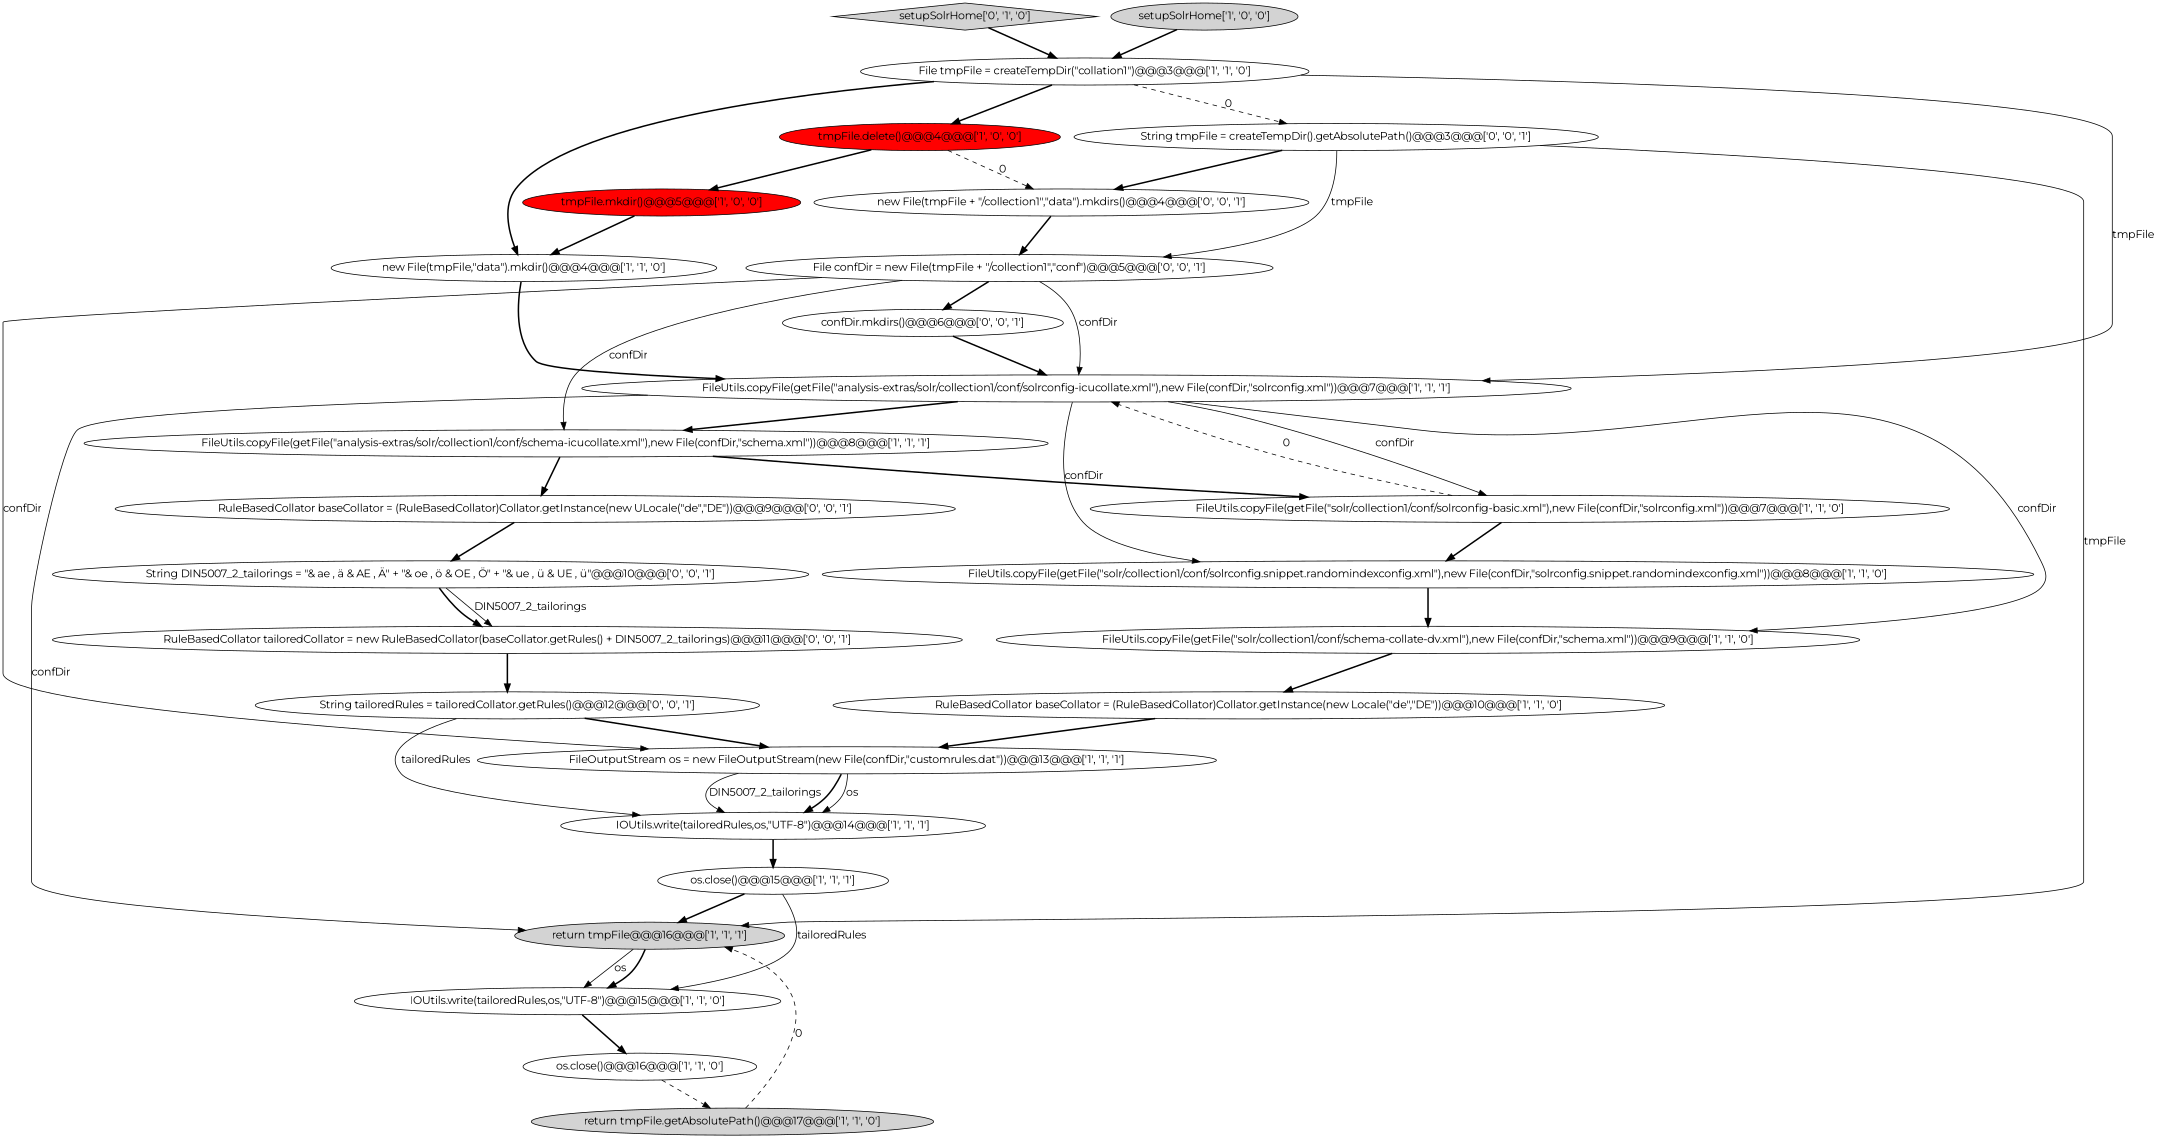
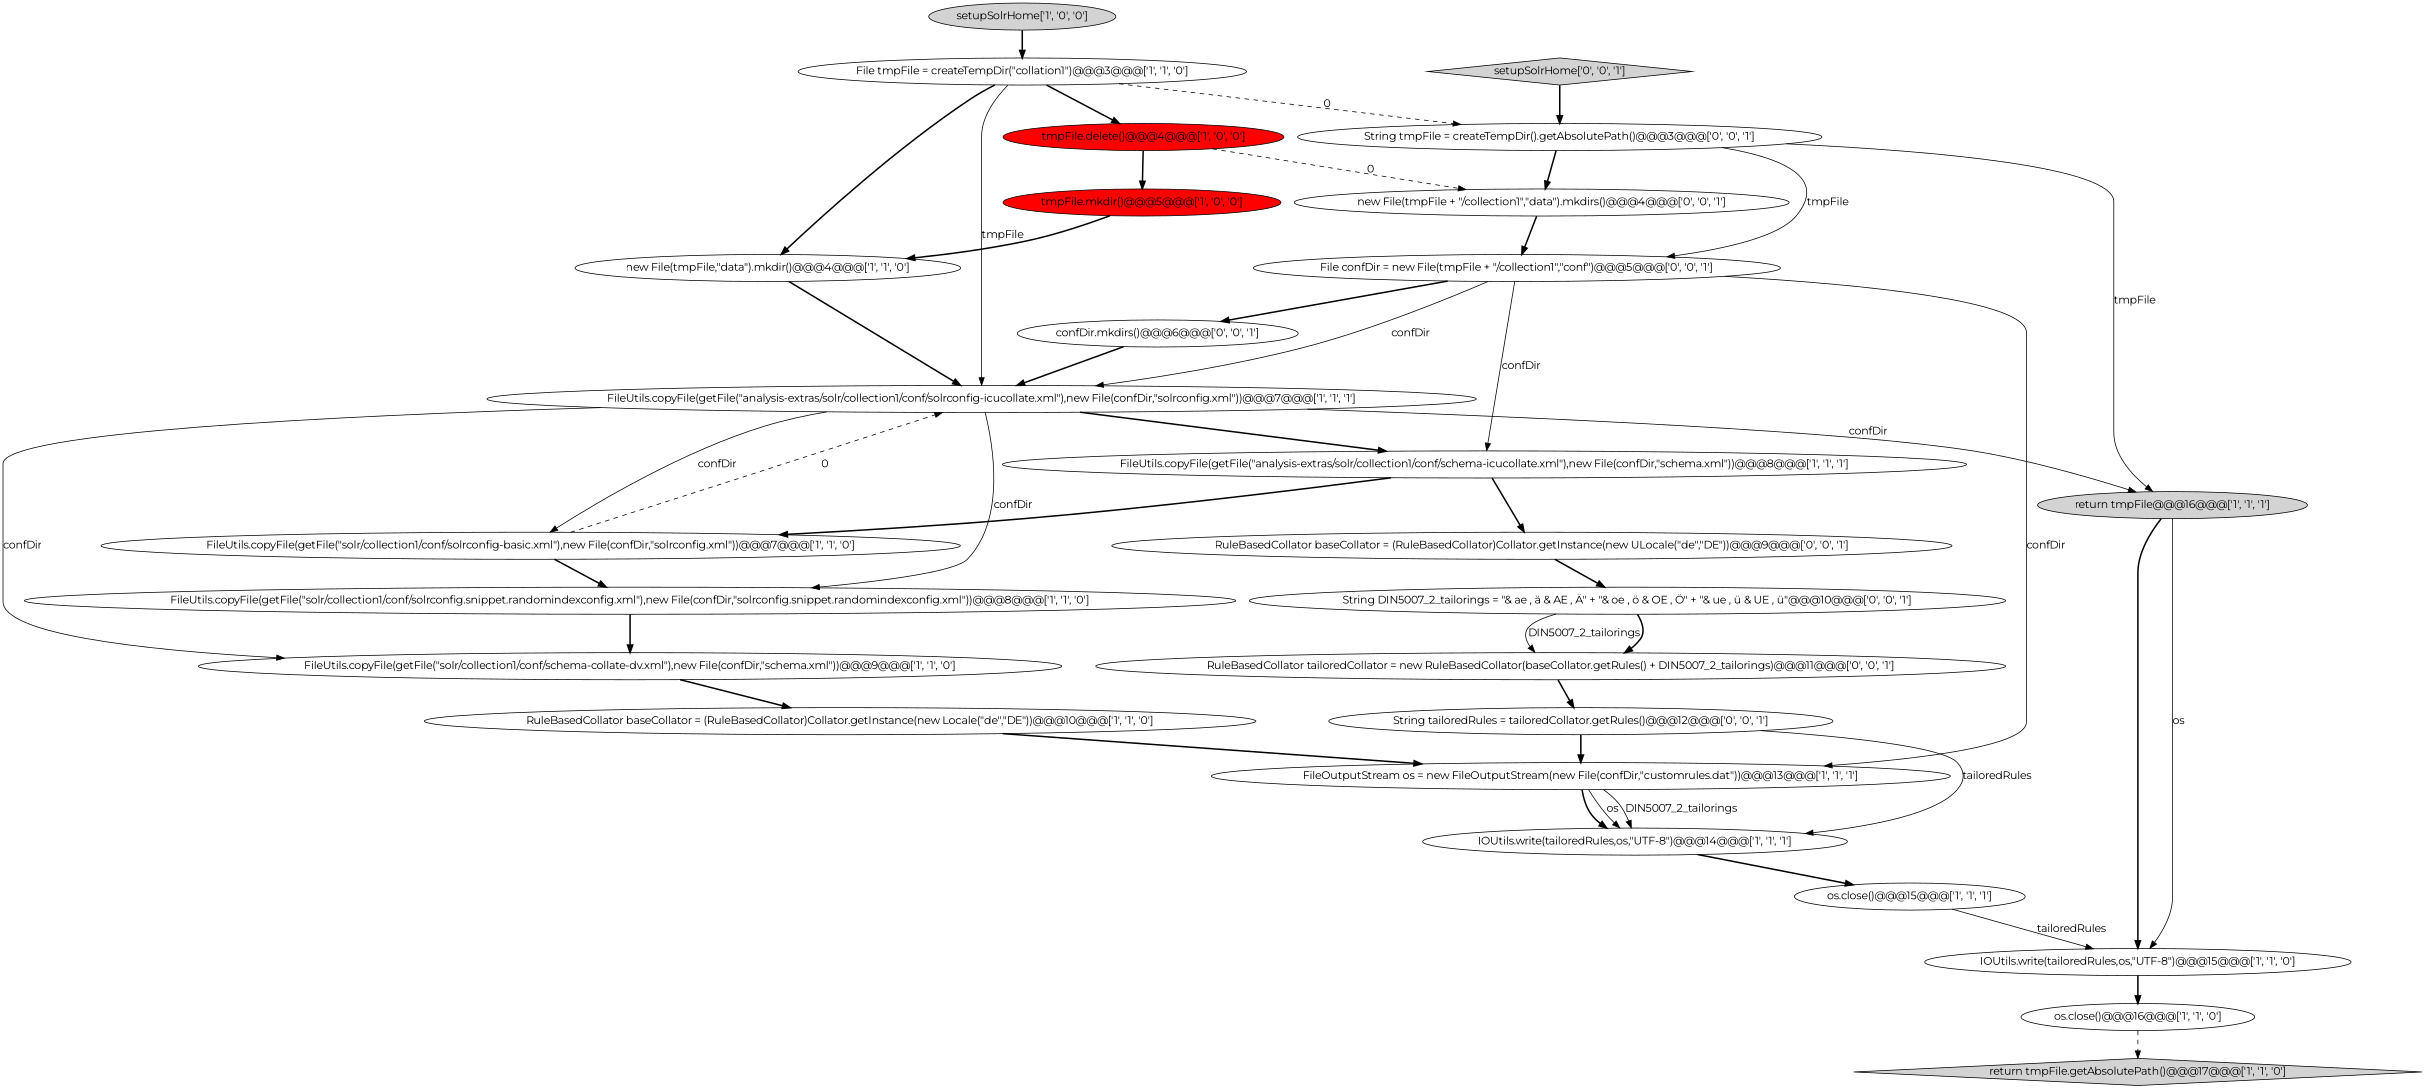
  digraph {
    fontname=Montserrat
    node [fillcolor=white fontname=Montserrat shape=ellipse style=filled]
    edge [fontname=Montserrat style=bold]
    n1 [label="FileOutputStream os = new FileOutputStream(new File(confDir,\"customrules.dat\"))@@@13@@@['1', '1', '1']"]
    n2 [label="IOUtils.write(tailoredRules,os,\"UTF-8\")@@@14@@@['1', '1', '1']"]
    n3 [label="os.close()@@@15@@@['1', '1', '1']"]
    n4 [fillcolor=lightgray label="return tmpFile@@@16@@@['1', '1', '1']"]
    n5 [label="IOUtils.write(tailoredRules,os,\"UTF-8\")@@@15@@@['1', '1', '0']"]
    n6 [label="os.close()@@@16@@@['1', '1', '0']"]
    n7 [fillcolor=red label="tmpFile.mkdir()@@@5@@@['1', '0', '0']"]
    n8 [label="new File(tmpFile,\"data\").mkdir()@@@4@@@['1', '1', '0']"]
    n9 [label="FileUtils.copyFile(getFile(\"analysis-extras/solr/collection1/conf/solrconfig-icucollate.xml\"),new File(confDir,\"solrconfig.xml\"))@@@7@@@['1', '1', '1']"]
    n10 [label="File tmpFile = createTempDir(\"collation1\")@@@3@@@['1', '1', '0']"]
    n11 [label="String tmpFile = createTempDir().getAbsolutePath()@@@3@@@['0', '0', '1']"]
    n12 [fillcolor=red label="tmpFile.delete()@@@4@@@['1', '0', '0']"]
    n13 [label="new File(tmpFile + \"/collection1\",\"data\").mkdirs()@@@4@@@['0', '0', '1']"]
    n14 [label="File confDir = new File(tmpFile + \"/collection1\",\"conf\")@@@5@@@['0', '0', '1']"]
    n15 [label="FileUtils.copyFile(getFile(\"solr/collection1/conf/solrconfig.snippet.randomindexconfig.xml\"),new File(confDir,\"solrconfig.snippet.randomindexconfig.xml\"))@@@8@@@['1', '1', '0']"]
    n16 [label="FileUtils.copyFile(getFile(\"solr/collection1/conf/schema-collate-dv.xml\"),new File(confDir,\"schema.xml\"))@@@9@@@['1', '1', '0']"]
    n17 [label="FileUtils.copyFile(getFile(\"analysis-extras/solr/collection1/conf/schema-icucollate.xml\"),new File(confDir,\"schema.xml\"))@@@8@@@['1', '1', '1']"]
    n18 [label="FileUtils.copyFile(getFile(\"solr/collection1/conf/solrconfig-basic.xml\"),new File(confDir,\"solrconfig.xml\"))@@@7@@@['1', '1', '0']"]
    n19 [label="RuleBasedCollator baseCollator = (RuleBasedCollator)Collator.getInstance(new Locale(\"de\",\"DE\"))@@@10@@@['1', '1', '0']"]
    n20 [label="confDir.mkdirs()@@@6@@@['0', '0', '1']"]
    n21 [label="RuleBasedCollator baseCollator = (RuleBasedCollator)Collator.getInstance(new ULocale(\"de\",\"DE\"))@@@9@@@['0', '0', '1']"]
    n22 [label="String DIN5007_2_tailorings = \"& ae , ä & AE , Ä\" + \"& oe , ö & OE , Ö\" + \"& ue , ü & UE , ü\"@@@10@@@['0', '0', '1']"]
-   n23 [fillcolor=lightgray label="return tmpFile.getAbsolutePath()@@@17@@@['1', '1', '0']"]
+   n23 [fillcolor=lightgray label="return tmpFile.getAbsolutePath()@@@17@@@['1', '1', '0']" shape=diamond]
    n24 [label="RuleBasedCollator tailoredCollator = new RuleBasedCollator(baseCollator.getRules() + DIN5007_2_tailorings)@@@11@@@['0', '0', '1']"]
-   n25 [fillcolor=lightgray label="setupSolrHome['0', '1', '0']" shape=diamond]
    n26 [label="String tailoredRules = tailoredCollator.getRules()@@@12@@@['0', '0', '1']"]
+   n27 [fillcolor=lightgray label="setupSolrHome['0', '0', '1']" shape=diamond]
    n28 [fillcolor=lightgray label="setupSolrHome['1', '0', '0']"]
    n1 -> n2
    n1 -> n2 [label=os style=solid]
    n1 -> n2 [label=DIN5007_2_tailorings style=solid]
    n2 -> n3
-   n3 -> n4
    n3 -> n5 [label=tailoredRules style=solid]
    n4 -> n5 [label=os style=solid]
    n4 -> n5
    n5 -> n6
    n6 -> n23 [style=dashed]
    n7 -> n8
    n8 -> n9
    n9 -> n4 [label=confDir style=solid]
    n9 -> n15 [label=confDir style=solid]
    n9 -> n16 [label=confDir style=solid]
    n9 -> n17
    n9 -> n18 [label=confDir style=solid]
    n10 -> n8
    n10 -> n9 [label=tmpFile style=solid]
    n10 -> n11 [label=0 style=dashed]
    n10 -> n12
    n11 -> n4 [label=tmpFile style=solid]
    n11 -> n13
    n11 -> n14 [label=tmpFile style=solid]
    n12 -> n7
    n12 -> n13 [label=0 style=dashed]
    n13 -> n14
    n14 -> n1 [label=confDir style=solid]
    n14 -> n9 [label=confDir style=solid]
    n14 -> n17 [label=confDir style=solid]
    n14 -> n20
    n15 -> n16
    n16 -> n19
    n17 -> n18
    n17 -> n21
    n18 -> n9 [label=0 style=dashed]
    n18 -> n15
    n19 -> n1
    n20 -> n9
    n21 -> n22
    n22 -> n24 [label=DIN5007_2_tailorings style=solid]
    n22 -> n24
-   n23 -> n4 [label=0 style=dashed]
    n24 -> n26
-   n25 -> n10
    n26 -> n1
    n26 -> n2 [label=tailoredRules style=solid]
+   n27 -> n11
    n28 -> n10
  }
